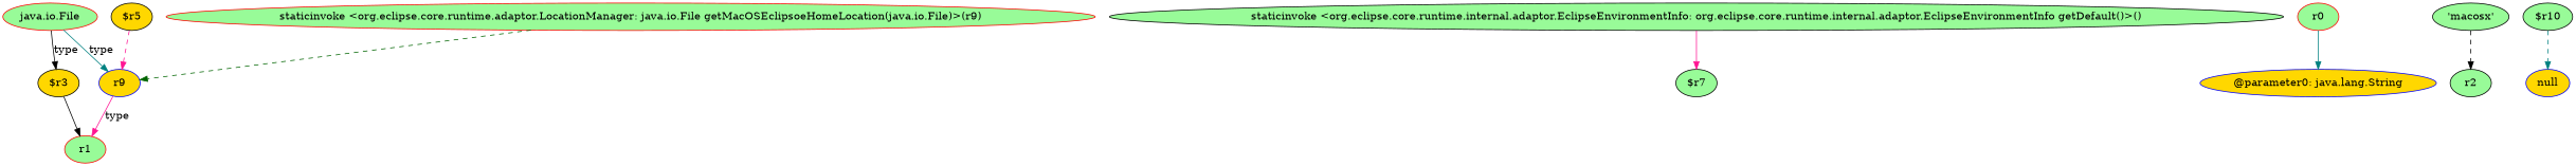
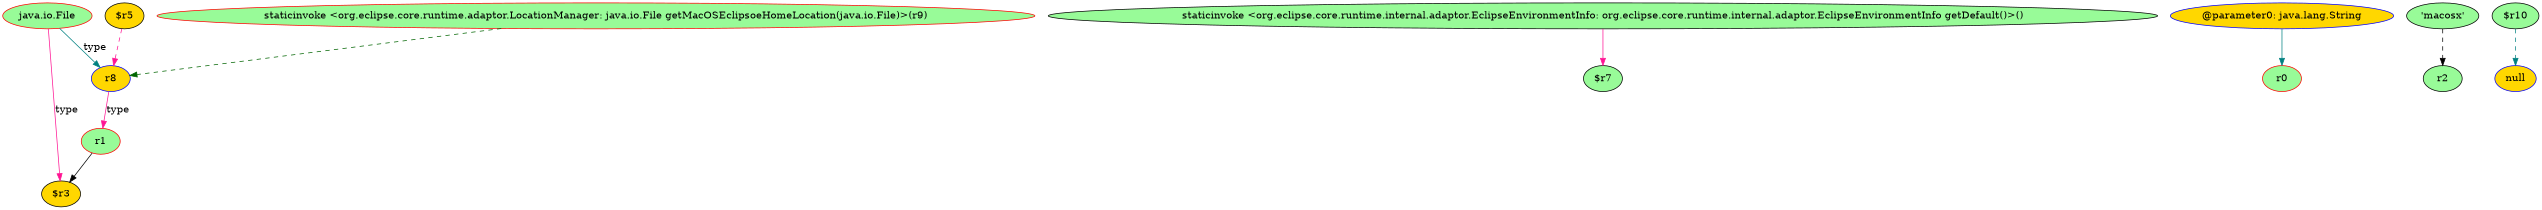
  digraph {
    node [color=black fillcolor=palegreen style=filled]
    edge [color=deeppink style=solid]
    n1 [color=red label="java.io.File"]
-   n2 [color=blue fillcolor=gold label=r9]
+   n2 [color=blue fillcolor=gold label=r8]
    n3 [fillcolor=gold label="$r3"]
    n4 [fillcolor=gold label="$r5"]
    n5 [color=red label=r1]
    n6 [label="staticinvoke <org.eclipse.core.runtime.internal.adaptor.EclipseEnvironmentInfo: org.eclipse.core.runtime.internal.adaptor.EclipseEnvironmentInfo getDefault()>()"]
    n7 [label="$r7"]
    n8 [color=blue fillcolor=gold label="@parameter0: java.lang.String"]
    n9 [color=red label=r0]
    n10 [label="'macosx'"]
    n11 [label=r2]
    n12 [color=red label="staticinvoke <org.eclipse.core.runtime.adaptor.LocationManager: java.io.File getMacOSEclipsoeHomeLocation(java.io.File)>(r9)"]
    n13 [color=blue fillcolor=gold label=null]
    n14 [label="$r10"]
    n1 -> n2 [color=teal label=type]
-   n1 -> n3 [color=black label=type]
+   n1 -> n3 [label=type]
    n2 -> n5 [label=type]
-   n3 -> n5 [color=black]
+   n5 -> n3 [color=black]
    n4 -> n2 [style=dashed]
    n6 -> n7
-   n9 -> n8 [color=teal]
+   n8 -> n9 [color=teal]
    n10 -> n11 [color=black style=dashed]
    n12 -> n2 [color=darkgreen style=dashed]
    n14 -> n13 [color=teal style=dashed]
  }
